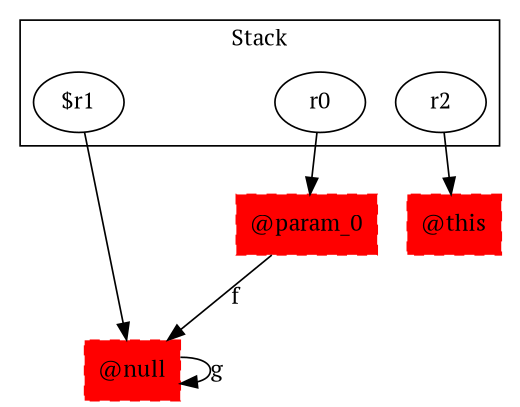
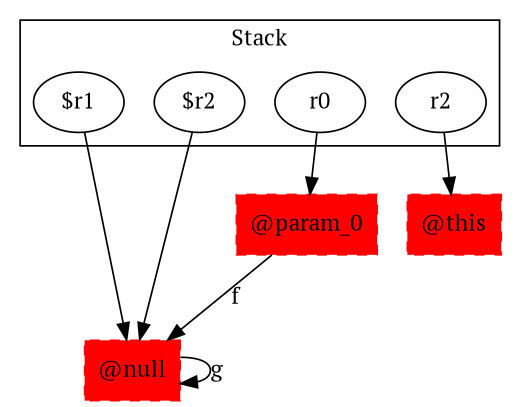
  digraph {
    fontname="PT Serif"
    rankDir=LR
    node [fontname="PT Serif"]
    edge [fontname="PT Serif"]
    "$r1"
+   "$r2"
    r0
    n4 [label=r2]
    "@null" [color=red shape=box style="filled,dashed"]
    "@param_0" [color=red shape=box style="filled,dashed"]
    "@this" [color=red shape=box style="filled,dashed"]
    subgraph cluster_1 {
      label=Stack
      "$r1"
+     "$r2"
      r0
      n4
    }
    "$r1" -> "@null"
+   "$r2" -> "@null"
    r0 -> "@param_0"
    n4 -> "@this"
    "@null" -> "@null" [label=g weight=0.2]
    "@param_0" -> "@null" [label=f weight=0.2]
  }
